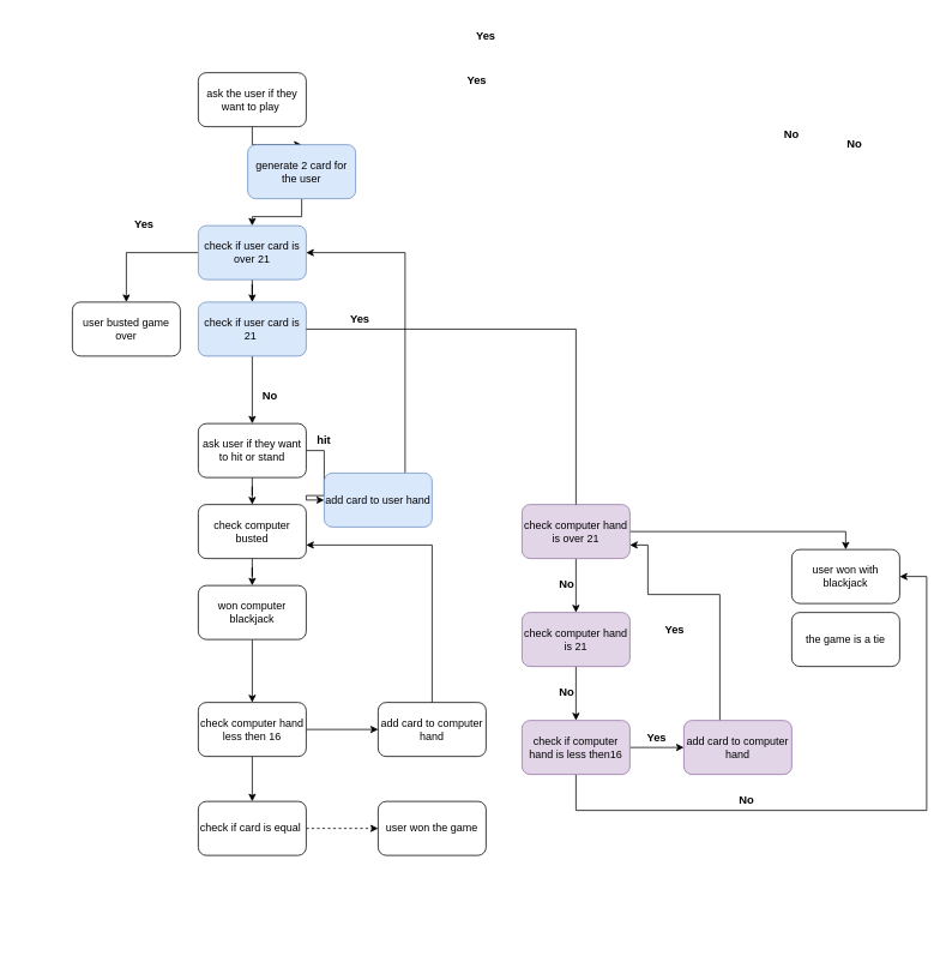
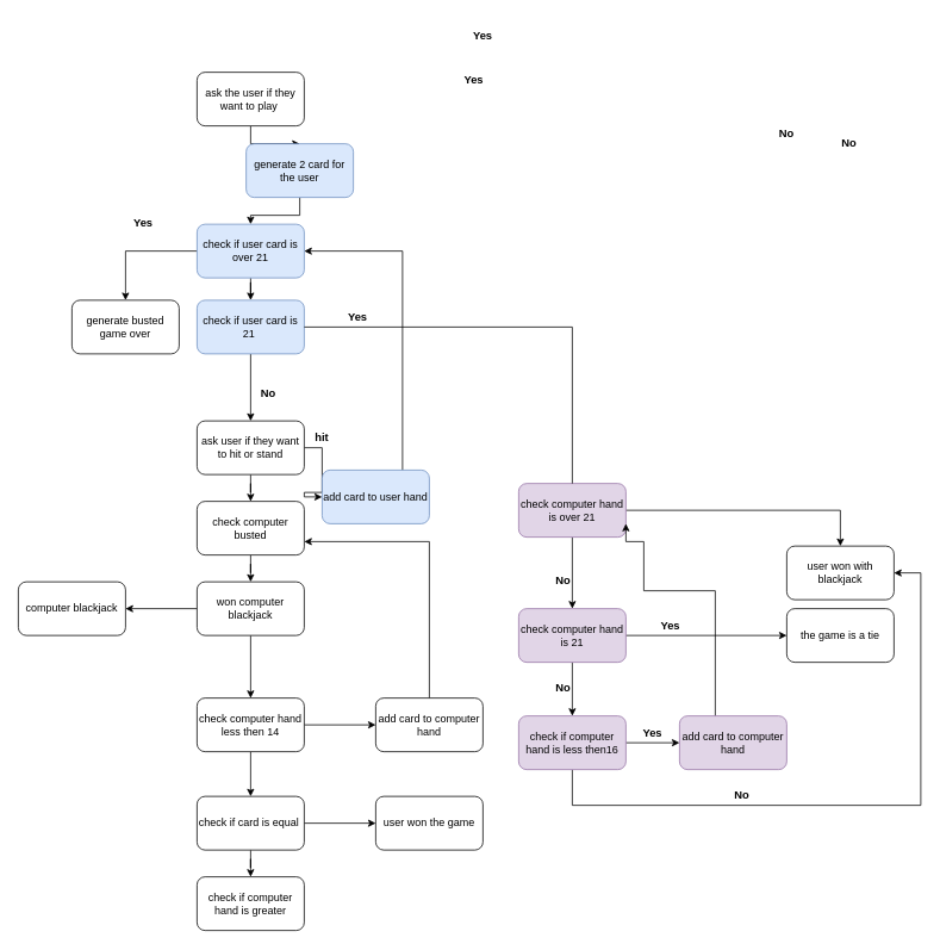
  <mxCell id="0" />
  <mxCell id="1" parent="0" />
  <mxCell id="2" style="edgeStyle=orthogonalEdgeStyle;rounded=0;orthogonalLoop=1;jettySize=auto;html=1;" edge="1" parent="1" source="3" target="5"><mxGeometry relative="1" as="geometry"><mxPoint x="280" y="190" as="targetPoint" /></mxGeometry></mxCell>
  <mxCell id="3" value="ask the user if they want to play&amp;nbsp;" style="rounded=1;whiteSpace=wrap;html=1;" vertex="1" parent="1"><mxGeometry x="220" y="80" width="120" height="60" as="geometry" /></mxCell>
  <mxCell id="4" style="edgeStyle=orthogonalEdgeStyle;rounded=0;orthogonalLoop=1;jettySize=auto;html=1;" edge="1" parent="1" source="5" target="8"><mxGeometry relative="1" as="geometry"><mxPoint x="280" y="260" as="targetPoint" /></mxGeometry></mxCell>
  <mxCell id="5" value="generate 2 card for the user" style="rounded=1;whiteSpace=wrap;html=1;fillColor=#dae8fc;strokeColor=#6c8ebf;" vertex="1" parent="1"><mxGeometry x="275" y="160" width="120" height="60" as="geometry" /></mxCell>
  <mxCell id="6" style="edgeStyle=orthogonalEdgeStyle;rounded=0;orthogonalLoop=1;jettySize=auto;html=1;" edge="1" parent="1" source="8" target="9"><mxGeometry relative="1" as="geometry"><mxPoint x="160" y="340" as="targetPoint" /></mxGeometry></mxCell>
  <mxCell id="7" style="edgeStyle=orthogonalEdgeStyle;rounded=0;orthogonalLoop=1;jettySize=auto;html=1;" edge="1" parent="1" source="8" target="11"><mxGeometry relative="1" as="geometry"><mxPoint x="280" y="330" as="targetPoint" /></mxGeometry></mxCell>
  <mxCell id="8" value="check if user card is over 21" style="rounded=1;whiteSpace=wrap;html=1;fillColor=#dae8fc;strokeColor=#6c8ebf;" vertex="1" parent="1"><mxGeometry x="220" y="250" width="120" height="60" as="geometry" /></mxCell>
- <mxCell id="9" value="user busted game over" style="rounded=1;whiteSpace=wrap;html=1;" vertex="1" parent="1"><mxGeometry x="80" y="335" width="120" height="60" as="geometry" /></mxCell>
+ <mxCell id="9" value="generate busted game over" style="rounded=1;whiteSpace=wrap;html=1;" vertex="1" parent="1"><mxGeometry x="80" y="335" width="120" height="60" as="geometry" /></mxCell>
  <mxCell id="10" style="edgeStyle=orthogonalEdgeStyle;rounded=0;orthogonalLoop=1;jettySize=auto;html=1;" edge="1" parent="1" source="11" target="28"><mxGeometry relative="1" as="geometry"><mxPoint x="280" y="400" as="targetPoint" /></mxGeometry></mxCell>
  <mxCell id="11" value="check if user card is 21&amp;nbsp;" style="rounded=1;whiteSpace=wrap;html=1;fillColor=#dae8fc;strokeColor=#6c8ebf;" vertex="1" parent="1"><mxGeometry x="220" y="335" width="120" height="60" as="geometry" /></mxCell>
  <mxCell id="12" value="user won with blackjack" style="rounded=1;whiteSpace=wrap;html=1;" vertex="1" parent="1"><mxGeometry x="880" y="610" width="120" height="60" as="geometry" /></mxCell>
  <mxCell id="13" style="edgeStyle=orthogonalEdgeStyle;rounded=0;orthogonalLoop=1;jettySize=auto;html=1;" edge="1" parent="1" source="15" target="19"><mxGeometry relative="1" as="geometry"><mxPoint x="640" y="650" as="targetPoint" /></mxGeometry></mxCell>
  <mxCell id="14" style="edgeStyle=orthogonalEdgeStyle;rounded=0;orthogonalLoop=1;jettySize=auto;html=1;entryX=0.5;entryY=0;entryDx=0;entryDy=0;" edge="1" parent="1" source="15" target="12"><mxGeometry relative="1" as="geometry"><mxPoint x="840" y="590" as="targetPoint" /></mxGeometry></mxCell>
- <mxCell id="15" value="check computer hand is over 21" style="rounded=1;whiteSpace=wrap;html=1;fillColor=#e1d5e7;strokeColor=#9673a6;" vertex="1" parent="1"><mxGeometry x="580" y="560" width="120" height="60" as="geometry" /></mxCell>
+ <mxCell id="15" value="check computer hand is over 21" style="rounded=1;whiteSpace=wrap;html=1;fillColor=#e1d5e7;strokeColor=#9673a6;" vertex="1" parent="1"><mxGeometry x="580" y="540" width="120" height="60" as="geometry" /></mxCell>
  <mxCell id="16" value="" style="edgeStyle=orthogonalEdgeStyle;rounded=0;orthogonalLoop=1;jettySize=auto;html=1;endArrow=none;" edge="1" parent="1" source="11" target="15"><mxGeometry relative="1" as="geometry"><mxPoint x="500" y="330" as="targetPoint" /><mxPoint x="340" y="330" as="sourcePoint" /></mxGeometry></mxCell>
  <mxCell id="17" style="edgeStyle=orthogonalEdgeStyle;rounded=0;orthogonalLoop=1;jettySize=auto;html=1;" edge="1" parent="1" source="19" target="22"><mxGeometry relative="1" as="geometry"><mxPoint x="640" y="730" as="targetPoint" /></mxGeometry></mxCell>
+ <mxCell id="18" style="edgeStyle=orthogonalEdgeStyle;rounded=0;orthogonalLoop=1;jettySize=auto;html=1;exitX=1;exitY=0.5;exitDx=0;exitDy=0;entryX=0;entryY=0.5;entryDx=0;entryDy=0;fontSize=15;" edge="1" parent="1" source="19" target="25"><mxGeometry relative="1" as="geometry" /></mxCell>
  <mxCell id="19" value="check computer hand is 21" style="rounded=1;whiteSpace=wrap;html=1;fillColor=#e1d5e7;strokeColor=#9673a6;" vertex="1" parent="1"><mxGeometry x="580" y="680" width="120" height="60" as="geometry" /></mxCell>
  <mxCell id="20" style="edgeStyle=orthogonalEdgeStyle;rounded=0;orthogonalLoop=1;jettySize=auto;html=1;" edge="1" parent="1" source="22" target="24"><mxGeometry relative="1" as="geometry"><mxPoint x="760" y="750" as="targetPoint" /></mxGeometry></mxCell>
  <mxCell id="21" style="edgeStyle=orthogonalEdgeStyle;rounded=0;orthogonalLoop=1;jettySize=auto;html=1;entryX=1;entryY=0.5;entryDx=0;entryDy=0;fontSize=15;" edge="1" parent="1" source="22" target="12"><mxGeometry relative="1" as="geometry"><Array as="points"><mxPoint x="640" y="900" /><mxPoint x="1030" y="900" /><mxPoint x="1030" y="640" /></Array></mxGeometry></mxCell>
  <mxCell id="22" value="check if computer hand is less then16" style="rounded=1;whiteSpace=wrap;html=1;fillColor=#e1d5e7;strokeColor=#9673a6;" vertex="1" parent="1"><mxGeometry x="580" y="800" width="120" height="60" as="geometry" /></mxCell>
  <mxCell id="23" style="edgeStyle=orthogonalEdgeStyle;rounded=0;orthogonalLoop=1;jettySize=auto;html=1;entryX=1;entryY=0.75;entryDx=0;entryDy=0;" edge="1" parent="1" source="24" target="15"><mxGeometry relative="1" as="geometry"><mxPoint x="740" y="640" as="targetPoint" /><Array as="points"><mxPoint x="800" y="660" /><mxPoint x="720" y="660" /><mxPoint x="720" y="605" /></Array></mxGeometry></mxCell>
  <mxCell id="24" value="add card to computer hand" style="rounded=1;whiteSpace=wrap;html=1;fillColor=#e1d5e7;strokeColor=#9673a6;" vertex="1" parent="1"><mxGeometry x="760" y="800" width="120" height="60" as="geometry" /></mxCell>
  <mxCell id="25" value="the game is a tie" style="rounded=1;whiteSpace=wrap;html=1;" vertex="1" parent="1"><mxGeometry x="880" y="680" width="120" height="60" as="geometry" /></mxCell>
  <mxCell id="26" style="edgeStyle=orthogonalEdgeStyle;rounded=0;orthogonalLoop=1;jettySize=auto;html=1;" edge="1" parent="1" source="28" target="30"><mxGeometry relative="1" as="geometry"><mxPoint x="380" y="500" as="targetPoint" /></mxGeometry></mxCell>
  <mxCell id="27" value="" style="edgeStyle=orthogonalEdgeStyle;rounded=0;orthogonalLoop=1;jettySize=auto;html=1;fontSize=15;" edge="1" parent="1" source="28" target="45"><mxGeometry relative="1" as="geometry" /></mxCell>
  <mxCell id="28" value="ask user if they want to hit or stand" style="rounded=1;whiteSpace=wrap;html=1;" vertex="1" parent="1"><mxGeometry x="220" y="470" width="120" height="60" as="geometry" /></mxCell>
  <mxCell id="29" style="edgeStyle=orthogonalEdgeStyle;rounded=0;orthogonalLoop=1;jettySize=auto;html=1;entryX=1;entryY=0.5;entryDx=0;entryDy=0;" edge="1" parent="1" source="30" target="8"><mxGeometry relative="1" as="geometry"><mxPoint x="430" y="260" as="targetPoint" /><Array as="points"><mxPoint x="450" y="280" /></Array></mxGeometry></mxCell>
  <mxCell id="30" value="add card to user hand" style="rounded=1;whiteSpace=wrap;html=1;fillColor=#dae8fc;strokeColor=#6c8ebf;" vertex="1" parent="1"><mxGeometry x="360" y="525" width="120" height="60" as="geometry" /></mxCell>
  <mxCell id="31" value="&lt;b&gt;&lt;font style=&quot;font-size: 15px;&quot;&gt;&lt;sub&gt;Yes&lt;/sub&gt;&lt;/font&gt;&lt;/b&gt;" style="text;html=1;strokeColor=none;fillColor=none;align=center;verticalAlign=middle;whiteSpace=wrap;rounded=0;" vertex="1" parent="1"><mxGeometry x="370" y="335" width="60" height="30" as="geometry" /></mxCell>
  <mxCell id="32" value="&lt;b&gt;&lt;font style=&quot;font-size: 15px;&quot;&gt;&lt;sub&gt;Yes&lt;/sub&gt;&lt;/font&gt;&lt;/b&gt;" style="text;html=1;strokeColor=none;fillColor=none;align=center;verticalAlign=middle;whiteSpace=wrap;rounded=0;" vertex="1" parent="1"><mxGeometry x="720" y="680" width="60" height="30" as="geometry" /></mxCell>
  <mxCell id="33" value="&lt;b&gt;&lt;font style=&quot;font-size: 15px;&quot;&gt;&lt;sub&gt;Yes&lt;/sub&gt;&lt;/font&gt;&lt;/b&gt;" style="text;html=1;strokeColor=none;fillColor=none;align=center;verticalAlign=middle;whiteSpace=wrap;rounded=0;" vertex="1" parent="1"><mxGeometry x="130" y="230" width="60" height="30" as="geometry" /></mxCell>
  <mxCell id="34" value="&lt;b&gt;&lt;font style=&quot;font-size: 15px;&quot;&gt;&lt;sub&gt;No&lt;/sub&gt;&lt;/font&gt;&lt;/b&gt;" style="text;html=1;strokeColor=none;fillColor=none;align=center;verticalAlign=middle;whiteSpace=wrap;rounded=0;" vertex="1" parent="1"><mxGeometry x="600" y="630" width="60" height="30" as="geometry" /></mxCell>
  <mxCell id="35" value="&lt;b&gt;&lt;font style=&quot;font-size: 15px;&quot;&gt;&lt;sub&gt;Yes&lt;/sub&gt;&lt;/font&gt;&lt;/b&gt;" style="text;html=1;strokeColor=none;fillColor=none;align=center;verticalAlign=middle;whiteSpace=wrap;rounded=0;" vertex="1" parent="1"><mxGeometry x="500" y="70" width="60" height="30" as="geometry" /></mxCell>
  <mxCell id="36" value="&lt;b&gt;&lt;font style=&quot;font-size: 15px;&quot;&gt;&lt;sub&gt;Yes&lt;/sub&gt;&lt;/font&gt;&lt;/b&gt;" style="text;html=1;strokeColor=none;fillColor=none;align=center;verticalAlign=middle;whiteSpace=wrap;rounded=0;" vertex="1" parent="1"><mxGeometry x="700" y="800" width="60" height="30" as="geometry" /></mxCell>
  <mxCell id="37" value="&lt;b&gt;&lt;font style=&quot;font-size: 15px;&quot;&gt;&lt;sub&gt;Yes&lt;/sub&gt;&lt;/font&gt;&lt;/b&gt;" style="text;html=1;strokeColor=none;fillColor=none;align=center;verticalAlign=middle;whiteSpace=wrap;rounded=0;" vertex="1" parent="1"><mxGeometry x="510" y="20" width="60" height="30" as="geometry" /></mxCell>
  <mxCell id="38" value="&lt;b&gt;&lt;font style=&quot;font-size: 15px;&quot;&gt;&lt;sub&gt;No&lt;/sub&gt;&lt;/font&gt;&lt;/b&gt;" style="text;html=1;strokeColor=none;fillColor=none;align=center;verticalAlign=middle;whiteSpace=wrap;rounded=0;" vertex="1" parent="1"><mxGeometry x="850" y="130" width="60" height="30" as="geometry" /></mxCell>
  <mxCell id="39" value="&lt;b&gt;&lt;font style=&quot;font-size: 15px;&quot;&gt;&lt;sub&gt;No&lt;/sub&gt;&lt;/font&gt;&lt;/b&gt;" style="text;html=1;strokeColor=none;fillColor=none;align=center;verticalAlign=middle;whiteSpace=wrap;rounded=0;" vertex="1" parent="1"><mxGeometry x="800" y="870" width="60" height="30" as="geometry" /></mxCell>
  <mxCell id="40" value="&lt;b&gt;&lt;font style=&quot;font-size: 15px;&quot;&gt;&lt;sub&gt;No&lt;/sub&gt;&lt;/font&gt;&lt;/b&gt;" style="text;html=1;strokeColor=none;fillColor=none;align=center;verticalAlign=middle;whiteSpace=wrap;rounded=0;" vertex="1" parent="1"><mxGeometry x="600" y="750" width="60" height="30" as="geometry" /></mxCell>
  <mxCell id="41" value="&lt;b&gt;&lt;font style=&quot;font-size: 15px;&quot;&gt;&lt;sub&gt;No&lt;/sub&gt;&lt;/font&gt;&lt;/b&gt;" style="text;html=1;strokeColor=none;fillColor=none;align=center;verticalAlign=middle;whiteSpace=wrap;rounded=0;" vertex="1" parent="1"><mxGeometry x="270" y="420" width="60" height="30" as="geometry" /></mxCell>
  <mxCell id="42" value="&lt;b&gt;&lt;font style=&quot;font-size: 15px;&quot;&gt;&lt;sub&gt;No&lt;/sub&gt;&lt;/font&gt;&lt;/b&gt;" style="text;html=1;strokeColor=none;fillColor=none;align=center;verticalAlign=middle;whiteSpace=wrap;rounded=0;" vertex="1" parent="1"><mxGeometry x="920" y="140" width="60" height="30" as="geometry" /></mxCell>
  <mxCell id="43" value="&lt;b&gt;&lt;font style=&quot;font-size: 15px;&quot;&gt;&lt;sub&gt;hit&lt;/sub&gt;&lt;/font&gt;&lt;/b&gt;" style="text;html=1;strokeColor=none;fillColor=none;align=center;verticalAlign=middle;whiteSpace=wrap;rounded=0;" vertex="1" parent="1"><mxGeometry x="330" y="470" width="60" height="30" as="geometry" /></mxCell>
  <mxCell id="44" value="" style="edgeStyle=orthogonalEdgeStyle;rounded=0;orthogonalLoop=1;jettySize=auto;html=1;fontSize=15;" edge="1" parent="1" source="45" target="48"><mxGeometry relative="1" as="geometry" /></mxCell>
  <mxCell id="45" value="check computer busted" style="whiteSpace=wrap;html=1;rounded=1;" vertex="1" parent="1"><mxGeometry x="220" y="560" width="120" height="60" as="geometry" /></mxCell>
  <mxCell id="46" style="edgeStyle=orthogonalEdgeStyle;rounded=0;orthogonalLoop=1;jettySize=auto;html=1;entryX=0.5;entryY=0;entryDx=0;entryDy=0;fontSize=15;" edge="1" parent="1" source="48" target="51"><mxGeometry relative="1" as="geometry" /></mxCell>
+ <mxCell id="47" value="" style="edgeStyle=orthogonalEdgeStyle;rounded=0;orthogonalLoop=1;jettySize=auto;html=1;fontSize=15;" edge="1" parent="1" source="48" target="59"><mxGeometry relative="1" as="geometry" /></mxCell>
  <mxCell id="48" value="won computer blackjack" style="whiteSpace=wrap;html=1;rounded=1;" vertex="1" parent="1"><mxGeometry x="220" y="650" width="120" height="60" as="geometry" /></mxCell>
  <mxCell id="49" value="" style="edgeStyle=orthogonalEdgeStyle;rounded=0;orthogonalLoop=1;jettySize=auto;html=1;fontSize=15;" edge="1" parent="1" source="51" target="53"><mxGeometry relative="1" as="geometry" /></mxCell>
  <mxCell id="50" value="" style="edgeStyle=orthogonalEdgeStyle;rounded=0;orthogonalLoop=1;jettySize=auto;html=1;fontSize=15;" edge="1" parent="1" source="51" target="56"><mxGeometry relative="1" as="geometry" /></mxCell>
- <mxCell id="51" value="check computer hand less then 16" style="whiteSpace=wrap;html=1;rounded=1;" vertex="1" parent="1"><mxGeometry x="220" y="780" width="120" height="60" as="geometry" /></mxCell>
+ <mxCell id="51" value="check computer hand less then 14" style="whiteSpace=wrap;html=1;rounded=1;" vertex="1" parent="1"><mxGeometry x="220" y="780" width="120" height="60" as="geometry" /></mxCell>
  <mxCell id="52" style="edgeStyle=orthogonalEdgeStyle;rounded=0;orthogonalLoop=1;jettySize=auto;html=1;fontSize=15;entryX=1;entryY=0.75;entryDx=0;entryDy=0;" edge="1" parent="1" source="53" target="45"><mxGeometry relative="1" as="geometry"><mxPoint x="440" y="600" as="targetPoint" /><Array as="points"><mxPoint x="480" y="605" /></Array></mxGeometry></mxCell>
  <mxCell id="53" value="add card to computer hand" style="whiteSpace=wrap;html=1;rounded=1;" vertex="1" parent="1"><mxGeometry x="420" y="780" width="120" height="60" as="geometry" /></mxCell>
- <mxCell id="54" value="" style="edgeStyle=orthogonalEdgeStyle;rounded=0;orthogonalLoop=1;jettySize=auto;html=1;fontSize=15;dashed=1;" edge="1" parent="1" source="56" target="57"><mxGeometry relative="1" as="geometry" /></mxCell>
+ <mxCell id="54" value="" style="edgeStyle=orthogonalEdgeStyle;rounded=0;orthogonalLoop=1;jettySize=auto;html=1;fontSize=15;" edge="1" parent="1" source="56" target="57"><mxGeometry relative="1" as="geometry" /></mxCell>
+ <mxCell id="55" value="" style="edgeStyle=orthogonalEdgeStyle;rounded=0;orthogonalLoop=1;jettySize=auto;html=1;fontSize=15;" edge="1" parent="1" source="56" target="58"><mxGeometry relative="1" as="geometry" /></mxCell>
  <mxCell id="56" value="check if card is equal&amp;nbsp;" style="whiteSpace=wrap;html=1;rounded=1;" vertex="1" parent="1"><mxGeometry x="220" y="890" width="120" height="60" as="geometry" /></mxCell>
  <mxCell id="57" value="user won the game" style="whiteSpace=wrap;html=1;rounded=1;" vertex="1" parent="1"><mxGeometry x="420" y="890" width="120" height="60" as="geometry" /></mxCell>
+ <mxCell id="58" value="check if computer hand is greater" style="whiteSpace=wrap;html=1;rounded=1;" vertex="1" parent="1"><mxGeometry x="220" y="980" width="120" height="60" as="geometry" /></mxCell>
+ <mxCell id="59" value="computer blackjack" style="whiteSpace=wrap;html=1;rounded=1;" vertex="1" parent="1"><mxGeometry x="20" y="650" width="120" height="60" as="geometry" /></mxCell>
